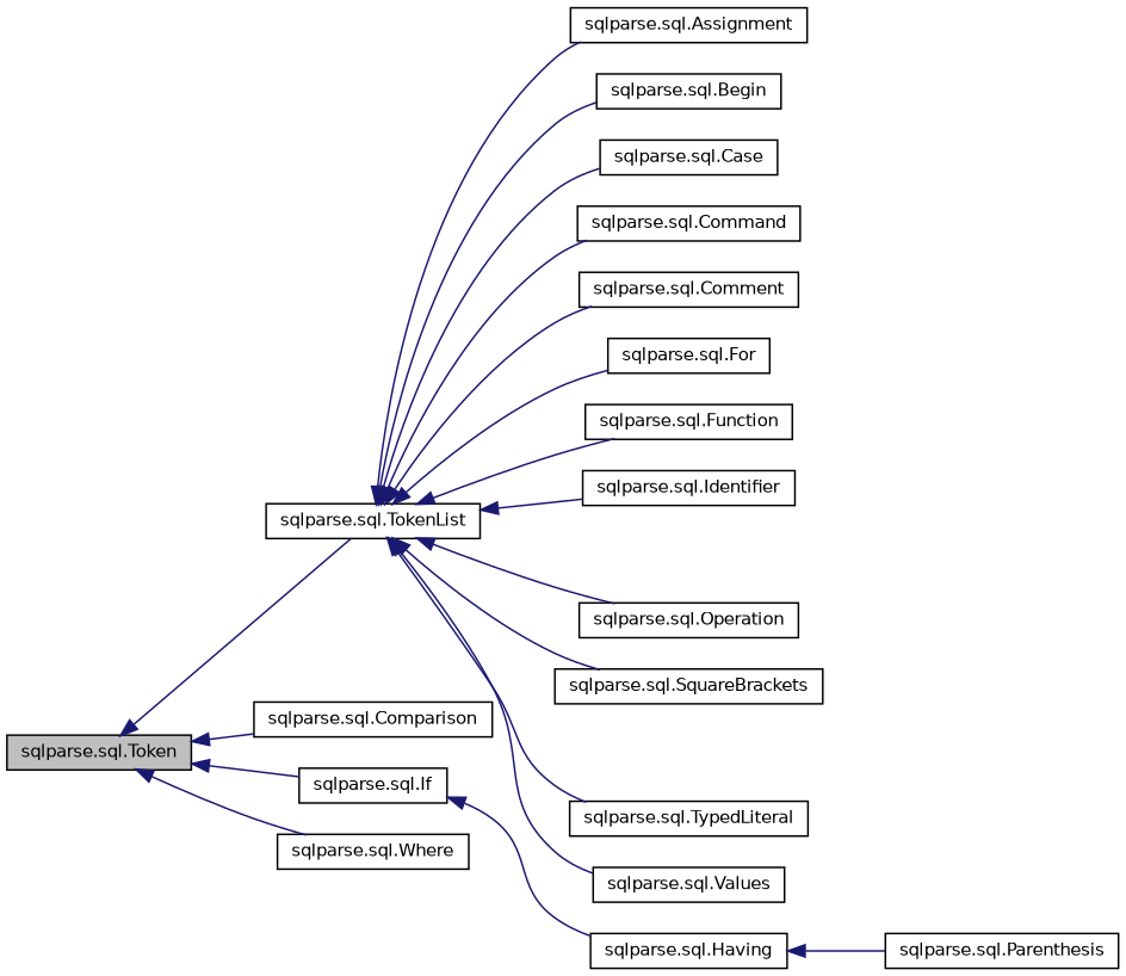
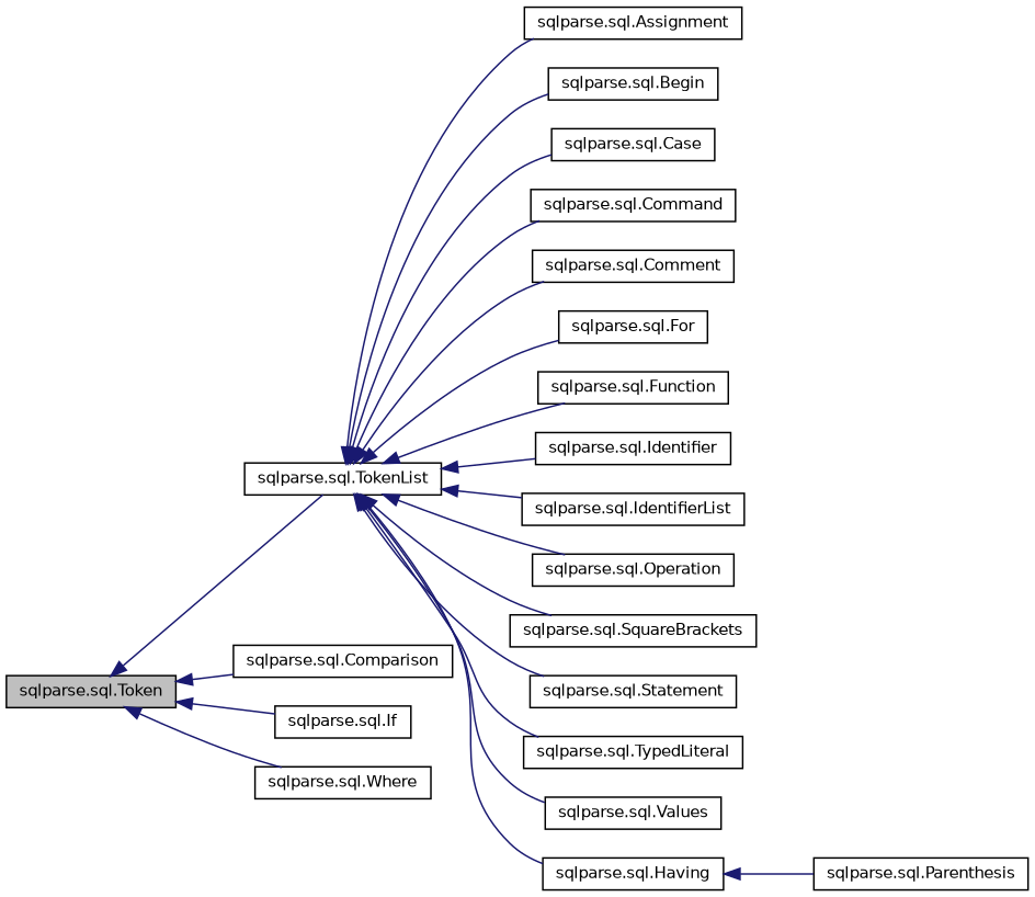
  digraph {
    rankdir=LR
    node [color=black fillcolor=white fontname=Helvetica fontsize=10 shape=record style=filled]
    edge [color=midnightblue dir=back fontname=Helvetica fontsize=10 labelfontname=Helvetica labelfontsize=10 style=solid]
    n1 [fillcolor=grey75 fontcolor=black height=0.2 label="sqlparse.sql.Token" width=0.4]
    n2 [height=0.2 label="sqlparse.sql.TokenList" width=0.4]
    n3 [height=0.2 label="sqlparse.sql.Comparison" width=0.4]
    n4 [height=0.2 label="sqlparse.sql.If" width=0.4]
    n5 [height=0.2 label="sqlparse.sql.Where" width=0.4]
    n6 [height=0.2 label="sqlparse.sql.Assignment" width=0.4]
    n7 [height=0.2 label="sqlparse.sql.Begin" width=0.4]
    n8 [height=0.2 label="sqlparse.sql.Case" width=0.4]
    n9 [height=0.2 label="sqlparse.sql.Command" width=0.4]
    n10 [height=0.2 label="sqlparse.sql.Comment" width=0.4]
    n11 [height=0.2 label="sqlparse.sql.For" width=0.4]
    n12 [height=0.2 label="sqlparse.sql.Function" width=0.4]
    n13 [height=0.2 label="sqlparse.sql.Having" width=0.4]
    n14 [height=0.2 label="sqlparse.sql.Identifier" width=0.4]
+   n15 [height=0.2 label="sqlparse.sql.IdentifierList" width=0.4]
    n16 [height=0.2 label="sqlparse.sql.Operation" width=0.4]
    n17 [height=0.2 label="sqlparse.sql.SquareBrackets" width=0.4]
+   n18 [height=0.2 label="sqlparse.sql.Statement" width=0.4]
    n19 [height=0.2 label="sqlparse.sql.TypedLiteral" width=0.4]
    n20 [height=0.2 label="sqlparse.sql.Values" width=0.4]
    n21 [height=0.2 label="sqlparse.sql.Parenthesis" width=0.4]
    n1 -> n2
    n1 -> n3
    n1 -> n4
    n1 -> n5
    n2 -> n6
    n2 -> n7
    n2 -> n8
    n2 -> n9
    n2 -> n10
    n2 -> n11
    n2 -> n12
-   n4 -> n13
+   n2 -> n13
    n2 -> n14
+   n2 -> n15
    n2 -> n16
    n2 -> n17
+   n2 -> n18
    n2 -> n19
    n2 -> n20
    n13 -> n21
  }
